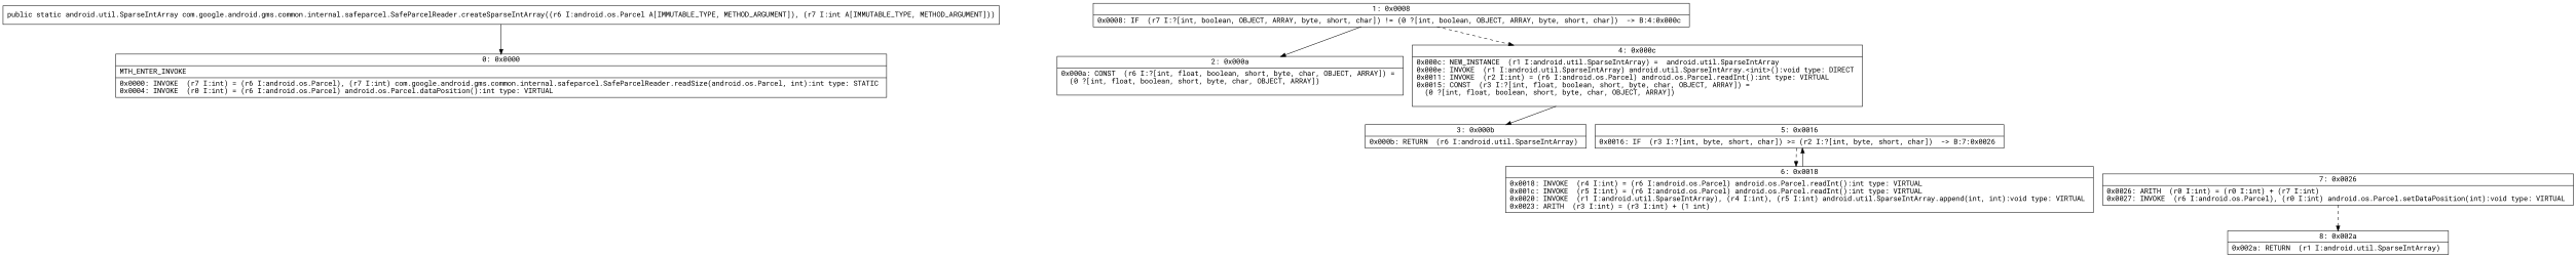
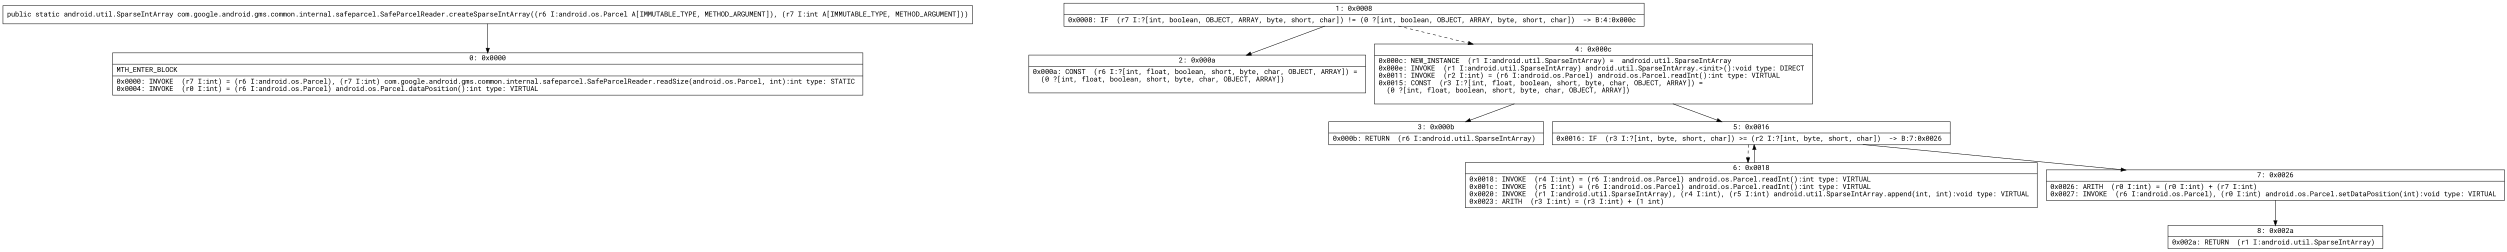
  digraph {
    fontname="Roboto Mono"
    node [fontname="Roboto Mono" shape=record]
    edge [fontname="Roboto Mono"]
-   n1 [label="{0\:\ 0x0000|MTH_ENTER_INVOKE\l|0x0000: INVOKE  (r7 I:int) = (r6 I:android.os.Parcel), (r7 I:int) com.google.android.gms.common.internal.safeparcel.SafeParcelReader.readSize(android.os.Parcel, int):int type: STATIC \l0x0004: INVOKE  (r0 I:int) = (r6 I:android.os.Parcel) android.os.Parcel.dataPosition():int type: VIRTUAL \l}"]
+   n1 [label="{0\:\ 0x0000|MTH_ENTER_BLOCK\l|0x0000: INVOKE  (r7 I:int) = (r6 I:android.os.Parcel), (r7 I:int) com.google.android.gms.common.internal.safeparcel.SafeParcelReader.readSize(android.os.Parcel, int):int type: STATIC \l0x0004: INVOKE  (r0 I:int) = (r6 I:android.os.Parcel) android.os.Parcel.dataPosition():int type: VIRTUAL \l}"]
    n2 [label="{1\:\ 0x0008|0x0008: IF  (r7 I:?[int, boolean, OBJECT, ARRAY, byte, short, char]) != (0 ?[int, boolean, OBJECT, ARRAY, byte, short, char])  \-\> B:4:0x000c \l}"]
    n3 [label="{2\:\ 0x000a|0x000a: CONST  (r6 I:?[int, float, boolean, short, byte, char, OBJECT, ARRAY]) = \l  (0 ?[int, float, boolean, short, byte, char, OBJECT, ARRAY])\l \l}"]
    n4 [label="{4\:\ 0x000c|0x000c: NEW_INSTANCE  (r1 I:android.util.SparseIntArray) =  android.util.SparseIntArray \l0x000e: INVOKE  (r1 I:android.util.SparseIntArray) android.util.SparseIntArray.\<init\>():void type: DIRECT \l0x0011: INVOKE  (r2 I:int) = (r6 I:android.os.Parcel) android.os.Parcel.readInt():int type: VIRTUAL \l0x0015: CONST  (r3 I:?[int, float, boolean, short, byte, char, OBJECT, ARRAY]) = \l  (0 ?[int, float, boolean, short, byte, char, OBJECT, ARRAY])\l \l}"]
    n5 [label="{3\:\ 0x000b|0x000b: RETURN  (r6 I:android.util.SparseIntArray) \l}"]
    n6 [label="{5\:\ 0x0016|0x0016: IF  (r3 I:?[int, byte, short, char]) \>= (r2 I:?[int, byte, short, char])  \-\> B:7:0x0026 \l}"]
    n7 [label="{6\:\ 0x0018|0x0018: INVOKE  (r4 I:int) = (r6 I:android.os.Parcel) android.os.Parcel.readInt():int type: VIRTUAL \l0x001c: INVOKE  (r5 I:int) = (r6 I:android.os.Parcel) android.os.Parcel.readInt():int type: VIRTUAL \l0x0020: INVOKE  (r1 I:android.util.SparseIntArray), (r4 I:int), (r5 I:int) android.util.SparseIntArray.append(int, int):void type: VIRTUAL \l0x0023: ARITH  (r3 I:int) = (r3 I:int) + (1 int) \l}"]
    n8 [label="{7\:\ 0x0026|0x0026: ARITH  (r0 I:int) = (r0 I:int) + (r7 I:int) \l0x0027: INVOKE  (r6 I:android.os.Parcel), (r0 I:int) android.os.Parcel.setDataPosition(int):void type: VIRTUAL \l}"]
    n9 [label="{8\:\ 0x002a|0x002a: RETURN  (r1 I:android.util.SparseIntArray) \l}"]
    n10 [label="{public static android.util.SparseIntArray com.google.android.gms.common.internal.safeparcel.SafeParcelReader.createSparseIntArray((r6 I:android.os.Parcel A[IMMUTABLE_TYPE, METHOD_ARGUMENT]), (r7 I:int A[IMMUTABLE_TYPE, METHOD_ARGUMENT])) }"]
    n2 -> n3 [style=solid]
    n2 -> n4 [style=dashed]
    n4 -> n5
+   n4 -> n6
    n6 -> n7 [style=dashed]
+   n6 -> n8
    n7 -> n6
-   n8 -> n9 [style=dashed]
+   n8 -> n9
    n10 -> n1
  }
